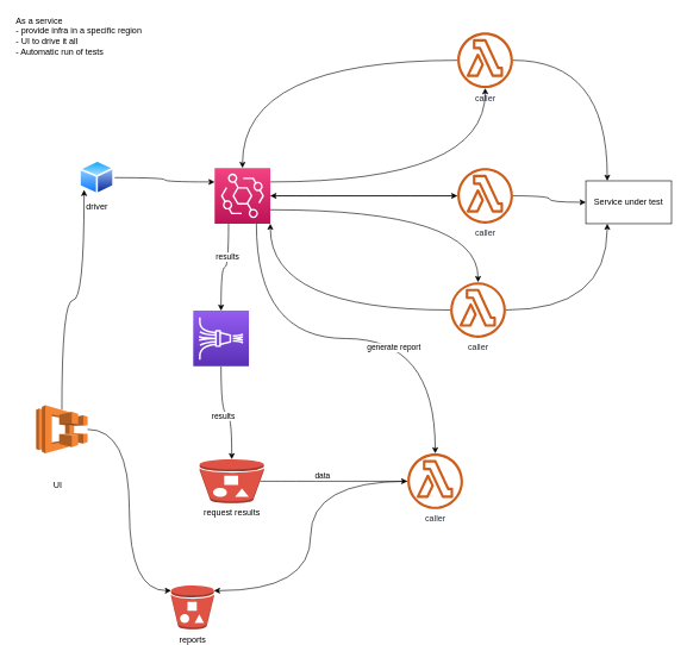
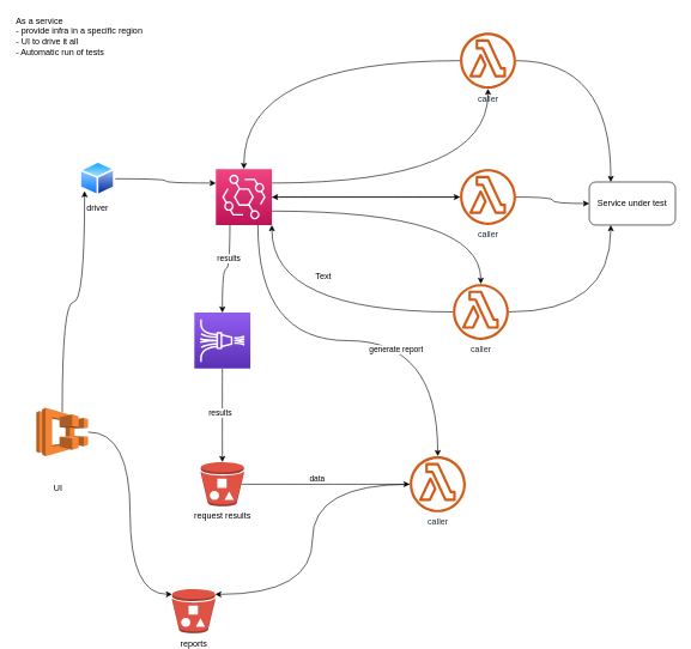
  <mxCell id="0" />
  <mxCell id="1" parent="0" />
  <mxCell id="2" style="edgeStyle=orthogonalEdgeStyle;curved=1;orthogonalLoop=1;jettySize=auto;html=1;" edge="1" parent="1" source="4" target="20"><mxGeometry relative="1" as="geometry" /></mxCell>
  <mxCell id="3" style="edgeStyle=orthogonalEdgeStyle;curved=1;orthogonalLoop=1;jettySize=auto;html=1;entryX=0.25;entryY=0;entryDx=0;entryDy=0;" edge="1" parent="1" source="4" target="24"><mxGeometry relative="1" as="geometry" /></mxCell>
  <mxCell id="4" value="caller" style="outlineConnect=0;fontColor=#232F3E;gradientColor=none;fillColor=#D05C17;strokeColor=none;dashed=0;verticalLabelPosition=bottom;verticalAlign=top;align=center;html=1;fontSize=12;fontStyle=0;aspect=fixed;pointerEvents=1;shape=mxgraph.aws4.lambda_function;" vertex="1" parent="1"><mxGeometry x="640" y="45" width="78" height="78" as="geometry" /></mxCell>
  <mxCell id="5" style="edgeStyle=orthogonalEdgeStyle;curved=1;orthogonalLoop=1;jettySize=auto;html=1;" edge="1" parent="1" source="7" target="20"><mxGeometry relative="1" as="geometry" /></mxCell>
  <mxCell id="6" style="edgeStyle=orthogonalEdgeStyle;curved=1;orthogonalLoop=1;jettySize=auto;html=1;" edge="1" parent="1" source="7" target="24"><mxGeometry relative="1" as="geometry" /></mxCell>
  <mxCell id="7" value="caller" style="outlineConnect=0;fontColor=#232F3E;gradientColor=none;fillColor=#D05C17;strokeColor=none;dashed=0;verticalLabelPosition=bottom;verticalAlign=top;align=center;html=1;fontSize=12;fontStyle=0;aspect=fixed;pointerEvents=1;shape=mxgraph.aws4.lambda_function;" vertex="1" parent="1"><mxGeometry x="640" y="235" width="78" height="78" as="geometry" /></mxCell>
  <mxCell id="8" style="edgeStyle=orthogonalEdgeStyle;curved=1;orthogonalLoop=1;jettySize=auto;html=1;entryX=1;entryY=1;entryDx=0;entryDy=0;entryPerimeter=0;" edge="1" parent="1" source="10" target="20"><mxGeometry relative="1" as="geometry" /></mxCell>
  <mxCell id="9" style="edgeStyle=orthogonalEdgeStyle;curved=1;orthogonalLoop=1;jettySize=auto;html=1;entryX=0.25;entryY=1;entryDx=0;entryDy=0;" edge="1" parent="1" source="10" target="24"><mxGeometry relative="1" as="geometry" /></mxCell>
  <mxCell id="10" value="caller" style="outlineConnect=0;fontColor=#232F3E;gradientColor=none;fillColor=#D05C17;strokeColor=none;dashed=0;verticalLabelPosition=bottom;verticalAlign=top;align=center;html=1;fontSize=12;fontStyle=0;aspect=fixed;pointerEvents=1;shape=mxgraph.aws4.lambda_function;" vertex="1" parent="1"><mxGeometry x="630" y="395" width="78" height="78" as="geometry" /></mxCell>
  <mxCell id="11" style="edgeStyle=orthogonalEdgeStyle;curved=1;orthogonalLoop=1;jettySize=auto;html=1;exitX=1;exitY=0.5;exitDx=0;exitDy=0;entryX=0;entryY=0.25;entryDx=0;entryDy=0;entryPerimeter=0;" edge="1" parent="1" source="12" target="20"><mxGeometry relative="1" as="geometry" /></mxCell>
  <mxCell id="12" value="driver" style="aspect=fixed;perimeter=ellipsePerimeter;html=1;align=center;shadow=0;dashed=0;spacingTop=3;image;image=img/lib/active_directory/generic_node.svg;" vertex="1" parent="1"><mxGeometry x="110" y="224" width="50" height="49" as="geometry" /></mxCell>
  <mxCell id="13" style="edgeStyle=orthogonalEdgeStyle;curved=1;orthogonalLoop=1;jettySize=auto;html=1;exitX=1;exitY=0.25;exitDx=0;exitDy=0;exitPerimeter=0;" edge="1" parent="1" source="20" target="4"><mxGeometry relative="1" as="geometry" /></mxCell>
  <mxCell id="14" style="edgeStyle=orthogonalEdgeStyle;curved=1;orthogonalLoop=1;jettySize=auto;html=1;exitX=1;exitY=0.5;exitDx=0;exitDy=0;exitPerimeter=0;" edge="1" parent="1" source="20" target="7"><mxGeometry relative="1" as="geometry" /></mxCell>
  <mxCell id="15" style="edgeStyle=orthogonalEdgeStyle;curved=1;orthogonalLoop=1;jettySize=auto;html=1;exitX=1;exitY=0.75;exitDx=0;exitDy=0;exitPerimeter=0;" edge="1" parent="1" source="20" target="10"><mxGeometry relative="1" as="geometry" /></mxCell>
  <mxCell id="16" style="edgeStyle=orthogonalEdgeStyle;curved=1;orthogonalLoop=1;jettySize=auto;html=1;exitX=0.25;exitY=1;exitDx=0;exitDy=0;exitPerimeter=0;" edge="1" parent="1" source="20" target="23"><mxGeometry relative="1" as="geometry" /></mxCell>
  <mxCell id="17" value="results" style="edgeLabel;html=1;align=center;verticalAlign=middle;resizable=0;points=[];" vertex="1" connectable="0" parent="16"><mxGeometry x="-0.306" y="-2" relative="1" as="geometry"><mxPoint as="offset" /></mxGeometry></mxCell>
  <mxCell id="18" style="edgeStyle=orthogonalEdgeStyle;curved=1;orthogonalLoop=1;jettySize=auto;html=1;exitX=0.75;exitY=1;exitDx=0;exitDy=0;exitPerimeter=0;" edge="1" parent="1" source="20" target="30"><mxGeometry relative="1" as="geometry" /></mxCell>
  <mxCell id="19" value="generate report" style="edgeLabel;html=1;align=center;verticalAlign=middle;resizable=0;points=[];" vertex="1" connectable="0" parent="18"><mxGeometry x="0.228" y="-12" relative="1" as="geometry"><mxPoint x="1" as="offset" /></mxGeometry></mxCell>
  <mxCell id="20" value="" style="points=[[0,0,0],[0.25,0,0],[0.5,0,0],[0.75,0,0],[1,0,0],[0,1,0],[0.25,1,0],[0.5,1,0],[0.75,1,0],[1,1,0],[0,0.25,0],[0,0.5,0],[0,0.75,0],[1,0.25,0],[1,0.5,0],[1,0.75,0]];outlineConnect=0;fontColor=#232F3E;gradientColor=#F34482;gradientDirection=north;fillColor=#BC1356;strokeColor=#ffffff;dashed=0;verticalLabelPosition=bottom;verticalAlign=top;align=center;html=1;fontSize=12;fontStyle=0;aspect=fixed;shape=mxgraph.aws4.resourceIcon;resIcon=mxgraph.aws4.eventbridge;" vertex="1" parent="1"><mxGeometry x="300" y="235" width="78" height="78" as="geometry" /></mxCell>
  <mxCell id="21" style="edgeStyle=orthogonalEdgeStyle;curved=1;orthogonalLoop=1;jettySize=auto;html=1;entryX=0.5;entryY=0;entryDx=0;entryDy=0;entryPerimeter=0;" edge="1" parent="1" source="23" target="33"><mxGeometry relative="1" as="geometry" /></mxCell>
  <mxCell id="22" value="results" style="edgeLabel;html=1;align=center;verticalAlign=middle;resizable=0;points=[];" vertex="1" connectable="0" parent="21"><mxGeometry x="-0.063" y="-4" relative="1" as="geometry"><mxPoint as="offset" /></mxGeometry></mxCell>
  <mxCell id="23" value="" style="points=[[0,0,0],[0.25,0,0],[0.5,0,0],[0.75,0,0],[1,0,0],[0,1,0],[0.25,1,0],[0.5,1,0],[0.75,1,0],[1,1,0],[0,0.25,0],[0,0.5,0],[0,0.75,0],[1,0.25,0],[1,0.5,0],[1,0.75,0]];outlineConnect=0;fontColor=#232F3E;gradientColor=#945DF2;gradientDirection=north;fillColor=#5A30B5;strokeColor=#ffffff;dashed=0;verticalLabelPosition=bottom;verticalAlign=top;align=center;html=1;fontSize=12;fontStyle=0;aspect=fixed;shape=mxgraph.aws4.resourceIcon;resIcon=mxgraph.aws4.kinesis_data_firehose;" vertex="1" parent="1"><mxGeometry x="270" y="435" width="78" height="78" as="geometry" /></mxCell>
- <mxCell id="24" value="Service under test" style="rounded=0;whiteSpace=wrap;html=1;" vertex="1" parent="1"><mxGeometry x="820" y="253" width="120" height="60" as="geometry" /></mxCell>
+ <mxCell id="24" value="Service under test" style="whiteSpace=wrap;html=1;rounded=1;" vertex="1" parent="1"><mxGeometry x="820" y="253" width="120" height="60" as="geometry" /></mxCell>
  <mxCell id="25" style="edgeStyle=orthogonalEdgeStyle;curved=1;orthogonalLoop=1;jettySize=auto;html=1;exitX=0.5;exitY=0.095;exitDx=0;exitDy=0;exitPerimeter=0;entryX=0;entryY=1;entryDx=0;entryDy=0;" edge="1" parent="1" source="27" target="12"><mxGeometry relative="1" as="geometry" /></mxCell>
  <mxCell id="26" style="edgeStyle=orthogonalEdgeStyle;curved=1;orthogonalLoop=1;jettySize=auto;html=1;entryX=0;entryY=0.12;entryDx=0;entryDy=0;entryPerimeter=0;" edge="1" parent="1" source="27" target="34"><mxGeometry relative="1" as="geometry" /></mxCell>
  <mxCell id="27" value="" style="outlineConnect=0;dashed=0;verticalLabelPosition=bottom;verticalAlign=top;align=center;html=1;shape=mxgraph.aws3.ecs;fillColor=#F58534;gradientColor=none;" vertex="1" parent="1"><mxGeometry x="50" y="567.5" width="72" height="67.5" as="geometry" /></mxCell>
  <mxCell id="28" value="UI" style="text;html=1;align=center;verticalAlign=middle;resizable=0;points=[];autosize=1;" vertex="1" parent="1"><mxGeometry x="65" y="670" width="30" height="20" as="geometry" /></mxCell>
  <mxCell id="29" style="edgeStyle=orthogonalEdgeStyle;curved=1;orthogonalLoop=1;jettySize=auto;html=1;entryX=1;entryY=0.12;entryDx=0;entryDy=0;entryPerimeter=0;" edge="1" parent="1" source="30" target="34"><mxGeometry relative="1" as="geometry" /></mxCell>
  <mxCell id="30" value="caller" style="outlineConnect=0;fontColor=#232F3E;gradientColor=none;fillColor=#D05C17;strokeColor=none;dashed=0;verticalLabelPosition=bottom;verticalAlign=top;align=center;html=1;fontSize=12;fontStyle=0;aspect=fixed;pointerEvents=1;shape=mxgraph.aws4.lambda_function;" vertex="1" parent="1"><mxGeometry x="570" y="635" width="78" height="78" as="geometry" /></mxCell>
  <mxCell id="31" style="edgeStyle=orthogonalEdgeStyle;curved=1;orthogonalLoop=1;jettySize=auto;html=1;exitX=0.94;exitY=0.5;exitDx=0;exitDy=0;exitPerimeter=0;" edge="1" parent="1" source="33" target="30"><mxGeometry relative="1" as="geometry" /></mxCell>
  <mxCell id="32" value="data" style="edgeLabel;html=1;align=center;verticalAlign=middle;resizable=0;points=[];" vertex="1" connectable="0" parent="31"><mxGeometry x="0.284" y="-3" relative="1" as="geometry"><mxPoint x="-46.4" y="-12" as="offset" /></mxGeometry></mxCell>
- <mxCell id="33" value="request results" style="outlineConnect=0;dashed=0;verticalLabelPosition=bottom;verticalAlign=top;align=center;html=1;shape=mxgraph.aws3.bucket_with_objects;fillColor=#E05243;gradientColor=none;" vertex="1" parent="1"><mxGeometry x="279" y="643.25" width="90" height="61.5" as="geometry" /></mxCell>
+ <mxCell id="33" value="request results" style="outlineConnect=0;dashed=0;verticalLabelPosition=bottom;verticalAlign=top;align=center;html=1;shape=mxgraph.aws3.bucket_with_objects;fillColor=#E05243;gradientColor=none;" vertex="1" parent="1"><mxGeometry x="279" y="643.25" width="60" height="61.5" as="geometry" /></mxCell>
  <mxCell id="34" value="reports" style="outlineConnect=0;dashed=0;verticalLabelPosition=bottom;verticalAlign=top;align=center;html=1;shape=mxgraph.aws3.bucket_with_objects;fillColor=#E05243;gradientColor=none;" vertex="1" parent="1"><mxGeometry x="239" y="820" width="60" height="61.5" as="geometry" /></mxCell>
+ <mxCell id="35" value="Text" style="text;html=1;strokeColor=none;fillColor=none;align=center;verticalAlign=middle;whiteSpace=wrap;rounded=0;" vertex="1" parent="1"><mxGeometry x="430" y="375" width="40" height="20" as="geometry" /></mxCell>
  <mxCell id="36" value="As a service&lt;br&gt;- provide infra in a specific region&lt;br&gt;- UI to drive it all&lt;br&gt;- Automatic run of tests" style="text;html=1;align=left;verticalAlign=middle;resizable=0;points=[];autosize=1;" vertex="1" parent="1"><mxGeometry x="20" y="20" width="190" height="60" as="geometry" /></mxCell>
